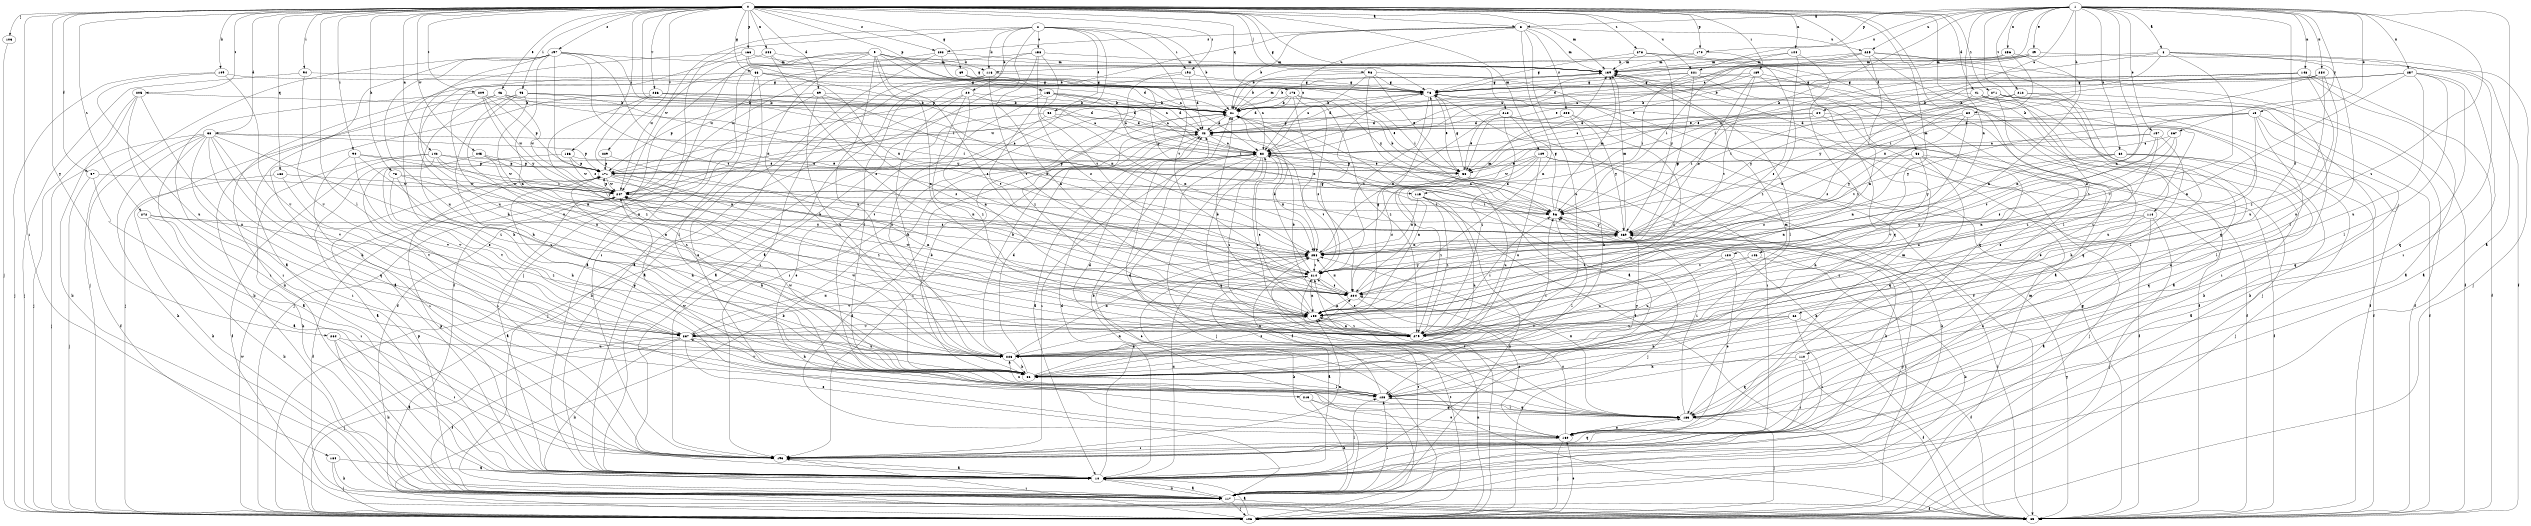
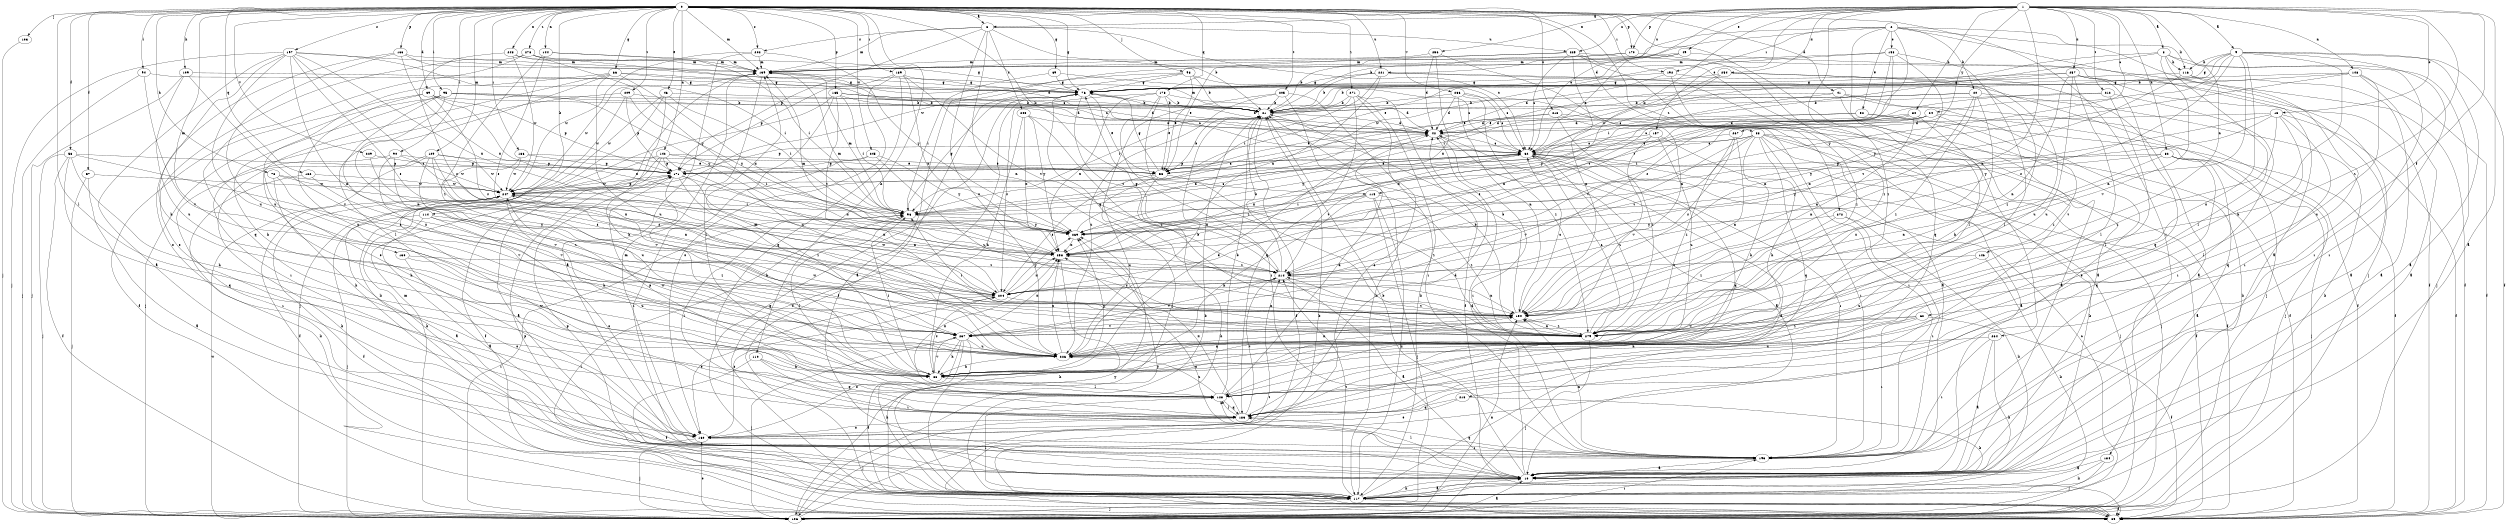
  strict digraph {
    0
    3
    38
    39
    41
    46
    57
    58
    66
    69
    76
    78
    90
    94
    95
    98
    103
    109
    110
    114
    115
    128
    129
    130
    139
    142
    144
    165
    166
    170
    173
    182
    184
    186
    189
    192
    197
    202
    205
    209
    218
    221
    229
    236
    245
    248
    264
    271
    272
    278
    32
    150
    225
    21
    171
    203
    226
    10
    86
    279
    106
    193
    237
    65
    117
    183
    204
    258
    247
    96
    160
    214
    42
    53
    269
    1
    8
    9
    13
    24
    49
    62
    80
    82
    146
    148
    157
    212
    254
    256
    257
    267
    116
    213
    2
    20
    52
    158
    0 -> 3 [label=a]
    0 -> 38 [label=d]
    0 -> 39 [label=d]
    0 -> 41 [label=d]
    0 -> 46 [label=e]
    0 -> 57 [label=f]
    0 -> 58 [label=f]
    0 -> 66 [label=g]
    0 -> 69 [label=g]
    0 -> 76 [label=g]
    0 -> 78 [label=h]
    0 -> 90 [label=i]
    0 -> 94 [label=i]
    0 -> 95 [label=i]
    0 -> 98 [label=j]
    0 -> 103 [label=j]
    0 -> 109 [label=k]
    0 -> 110 [label=k]
    0 -> 114 [label=k]
    0 -> 115 [label=k]
    0 -> 128 [label=l]
    0 -> 129 [label=m]
    0 -> 130 [label=m]
    0 -> 139 [label=m]
    0 -> 142 [label=n]
    0 -> 144 [label=n]
    0 -> 165 [label=p]
    0 -> 166 [label=p]
    0 -> 170 [label=p]
    0 -> 173 [label=q]
    0 -> 182 [label=q]
    0 -> 184 [label=r]
    0 -> 186 [label=r]
    0 -> 189 [label=r]
    0 -> 192 [label=r]
    0 -> 197 [label=s]
    0 -> 202 [label=s]
    0 -> 205 [label=t]
    0 -> 209 [label=t]
    0 -> 218 [label=u]
    0 -> 221 [label=u]
    0 -> 229 [label=v]
    0 -> 236 [label=v]
    0 -> 245 [label=w]
    0 -> 248 [label=x]
    0 -> 264 [label=y]
    0 -> 271 [label=z]
    0 -> 272 [label=z]
    0 -> 278 [label=z]
    3 -> 139 [label=m]
    3 -> 202 [label=s]
    3 -> 32 [label=c]
    3 -> 150 [label=n]
    3 -> 225 [label=u]
    3 -> 21 [label=b]
    3 -> 171 [label=p]
    3 -> 203 [label=s]
    3 -> 226 [label=u]
    38 -> 32 [label=c]
    38 -> 171 [label=p]
    38 -> 10 [label=a]
    38 -> 86 [label=h]
    38 -> 279 [label=z]
    38 -> 106 [label=j]
    38 -> 193 [label=r]
    38 -> 237 [label=v]
    38 -> 65 [label=f]
    38 -> 117 [label=k]
    38 -> 183 [label=q]
    39 -> 21 [label=b]
    39 -> 171 [label=p]
    39 -> 226 [label=u]
    39 -> 65 [label=f]
    39 -> 204 [label=s]
    39 -> 258 [label=x]
    41 -> 21 [label=b]
    41 -> 10 [label=a]
    41 -> 65 [label=f]
    41 -> 117 [label=k]
    41 -> 204 [label=s]
    46 -> 21 [label=b]
    46 -> 86 [label=h]
    46 -> 117 [label=k]
    46 -> 247 [label=w]
    46 -> 96 [label=i]
    57 -> 10 [label=a]
    57 -> 106 [label=j]
    57 -> 247 [label=w]
    58 -> 171 [label=p]
    58 -> 86 [label=h]
    58 -> 106 [label=j]
    58 -> 65 [label=f]
    58 -> 183 [label=q]
    58 -> 204 [label=s]
    66 -> 76 [label=g]
    66 -> 128 [label=l]
    66 -> 32 [label=c]
    66 -> 226 [label=u]
    66 -> 117 [label=k]
    66 -> 258 [label=x]
    66 -> 160 [label=o]
    69 -> 76 [label=g]
    69 -> 32 [label=c]
    69 -> 96 [label=i]
    76 -> 21 [label=b]
    76 -> 65 [label=f]
    76 -> 214 [label=t]
    76 -> 42 [label=d]
    76 -> 53 [label=e]
    78 -> 86 [label=h]
    78 -> 237 [label=v]
    78 -> 258 [label=x]
    78 -> 247 [label=w]
    90 -> 171 [label=p]
    90 -> 279 [label=z]
    90 -> 193 [label=r]
    90 -> 237 [label=v]
    90 -> 247 [label=w]
    94 -> 76 [label=g]
    94 -> 106 [label=j]
    94 -> 237 [label=v]
    95 -> 150 [label=n]
    95 -> 21 [label=b]
    95 -> 226 [label=u]
    95 -> 86 [label=h]
    95 -> 106 [label=j]
    95 -> 42 [label=d]
    95 -> 269 [label=y]
    98 -> 76 [label=g]
    98 -> 32 [label=c]
    98 -> 21 [label=b]
    98 -> 10 [label=a]
    98 -> 65 [label=f]
    98 -> 53 [label=e]
    103 -> 106 [label=j]
    109 -> 76 [label=g]
    109 -> 226 [label=u]
    109 -> 106 [label=j]
    109 -> 237 [label=v]
    110 -> 86 [label=h]
    110 -> 193 [label=r]
    110 -> 65 [label=f]
    110 -> 183 [label=q]
    114 -> 10 [label=a]
    114 -> 279 [label=z]
    114 -> 106 [label=j]
    114 -> 160 [label=o]
    114 -> 269 [label=y]
    115 -> 86 [label=h]
    115 -> 279 [label=z]
    115 -> 106 [label=j]
    115 -> 117 [label=k]
    115 -> 258 [label=x]
    115 -> 96 [label=i]
    128 -> 21 [label=b]
    128 -> 171 [label=p]
    128 -> 226 [label=u]
    128 -> 183 [label=q]
    128 -> 258 [label=x]
    128 -> 42 [label=d]
    129 -> 150 [label=n]
    129 -> 226 [label=u]
    129 -> 65 [label=f]
    129 -> 117 [label=k]
    129 -> 204 [label=s]
    129 -> 247 [label=w]
    129 -> 53 [label=e]
    130 -> 226 [label=u]
    130 -> 160 [label=o]
    130 -> 214 [label=t]
    139 -> 76 [label=g]
    139 -> 128 [label=l]
    139 -> 247 [label=w]
    142 -> 150 [label=n]
    142 -> 171 [label=p]
    142 -> 10 [label=a]
    142 -> 65 [label=f]
    142 -> 117 [label=k]
    142 -> 96 [label=i]
    142 -> 53 [label=e]
    144 -> 139 [label=m]
    144 -> 279 [label=z]
    144 -> 204 [label=s]
    144 -> 96 [label=i]
    165 -> 32 [label=c]
    165 -> 21 [label=b]
    165 -> 226 [label=u]
    165 -> 106 [label=j]
    165 -> 96 [label=i]
    165 -> 214 [label=t]
    165 -> 42 [label=d]
    166 -> 139 [label=m]
    166 -> 226 [label=u]
    166 -> 258 [label=x]
    166 -> 160 [label=o]
    166 -> 42 [label=d]
    170 -> 139 [label=m]
    170 -> 21 [label=b]
    170 -> 279 [label=z]
    173 -> 21 [label=b]
    173 -> 279 [label=z]
    173 -> 193 [label=r]
    173 -> 204 [label=s]
    173 -> 258 [label=x]
    173 -> 42 [label=d]
    173 -> 53 [label=e]
    182 -> 237 [label=v]
    182 -> 117 [label=k]
    182 -> 247 [label=w]
    184 -> 10 [label=a]
    184 -> 106 [label=j]
    184 -> 117 [label=k]
    186 -> 171 [label=p]
    186 -> 237 [label=v]
    186 -> 247 [label=w]
    186 -> 53 [label=e]
    189 -> 76 [label=g]
    189 -> 171 [label=p]
    189 -> 183 [label=q]
    189 -> 258 [label=x]
    189 -> 160 [label=o]
    189 -> 214 [label=t]
    192 -> 76 [label=g]
    192 -> 10 [label=a]
    192 -> 279 [label=z]
    192 -> 42 [label=d]
    197 -> 139 [label=m]
    197 -> 150 [label=n]
    197 -> 226 [label=u]
    197 -> 10 [label=a]
    197 -> 86 [label=h]
    197 -> 106 [label=j]
    197 -> 204 [label=s]
    197 -> 258 [label=x]
    197 -> 96 [label=i]
    197 -> 214 [label=t]
    202 -> 139 [label=m]
    202 -> 10 [label=a]
    202 -> 247 [label=w]
    202 -> 269 [label=y]
    205 -> 21 [label=b]
    205 -> 226 [label=u]
    205 -> 106 [label=j]
    205 -> 193 [label=r]
    205 -> 117 [label=k]
    209 -> 21 [label=b]
    209 -> 171 [label=p]
    209 -> 193 [label=r]
    209 -> 247 [label=w]
    209 -> 269 [label=y]
    218 -> 279 [label=z]
    218 -> 193 [label=r]
    218 -> 65 [label=f]
    218 -> 42 [label=d]
    218 -> 53 [label=e]
    221 -> 76 [label=g]
    221 -> 21 [label=b]
    221 -> 10 [label=a]
    221 -> 106 [label=j]
    221 -> 258 [label=x]
    221 -> 96 [label=i]
    229 -> 171 [label=p]
    229 -> 204 [label=s]
    236 -> 32 [label=c]
    236 -> 150 [label=n]
    236 -> 21 [label=b]
    236 -> 10 [label=a]
    236 -> 279 [label=z]
    236 -> 42 [label=d]
    245 -> 171 [label=p]
    245 -> 279 [label=z]
    245 -> 193 [label=r]
    245 -> 269 [label=y]
    248 -> 139 [label=m]
    248 -> 32 [label=c]
    248 -> 204 [label=s]
    248 -> 247 [label=w]
    264 -> 226 [label=u]
    264 -> 10 [label=a]
    264 -> 193 [label=r]
    264 -> 117 [label=k]
    271 -> 21 [label=b]
    271 -> 65 [label=f]
    271 -> 117 [label=k]
    271 -> 183 [label=q]
    271 -> 96 [label=i]
    271 -> 160 [label=o]
    272 -> 279 [label=z]
    272 -> 193 [label=r]
    272 -> 117 [label=k]
    272 -> 269 [label=y]
    278 -> 76 [label=g]
    278 -> 139 [label=m]
    278 -> 183 [label=q]
    278 -> 160 [label=o]
    278 -> 269 [label=y]
    32 -> 171 [label=p]
    32 -> 279 [label=z]
    32 -> 106 [label=j]
    32 -> 193 [label=r]
    32 -> 65 [label=f]
    32 -> 183 [label=q]
    32 -> 258 [label=x]
    32 -> 214 [label=t]
    32 -> 53 [label=e]
    150 -> 76 [label=g]
    150 -> 32 [label=c]
    150 -> 21 [label=b]
    150 -> 279 [label=z]
    150 -> 237 [label=v]
    225 -> 128 [label=l]
    225 -> 139 [label=m]
    225 -> 32 [label=c]
    225 -> 150 [label=n]
    225 -> 65 [label=f]
    225 -> 183 [label=q]
    225 -> 53 [label=e]
    21 -> 139 [label=m]
    21 -> 65 [label=f]
    21 -> 42 [label=d]
    171 -> 32 [label=c]
    171 -> 150 [label=n]
    171 -> 86 [label=h]
    171 -> 279 [label=z]
    171 -> 258 [label=x]
    171 -> 247 [label=w]
    203 -> 86 [label=h]
    203 -> 279 [label=z]
    203 -> 258 [label=x]
    203 -> 42 [label=d]
    203 -> 269 [label=y]
    226 -> 150 [label=n]
    226 -> 21 [label=b]
    226 -> 86 [label=h]
    226 -> 258 [label=x]
    226 -> 247 [label=w]
    10 -> 128 [label=l]
    10 -> 21 [label=b]
    10 -> 171 [label=p]
    10 -> 117 [label=k]
    10 -> 258 [label=x]
    10 -> 42 [label=d]
    86 -> 128 [label=l]
    86 -> 139 [label=m]
    86 -> 150 [label=n]
    86 -> 237 [label=v]
    86 -> 204 [label=s]
    86 -> 247 [label=w]
    86 -> 96 [label=i]
    86 -> 42 [label=d]
    86 -> 269 [label=y]
    279 -> 32 [label=c]
    279 -> 150 [label=n]
    279 -> 21 [label=b]
    279 -> 106 [label=j]
    279 -> 96 [label=i]
    279 -> 214 [label=t]
    106 -> 139 [label=m]
    106 -> 32 [label=c]
    106 -> 150 [label=n]
    106 -> 21 [label=b]
    106 -> 10 [label=a]
    106 -> 193 [label=r]
    106 -> 247 [label=w]
    106 -> 96 [label=i]
    106 -> 160 [label=o]
    106 -> 214 [label=t]
    193 -> 150 [label=n]
    193 -> 10 [label=a]
    193 -> 183 [label=q]
    237 -> 226 [label=u]
    237 -> 86 [label=h]
    237 -> 106 [label=j]
    237 -> 65 [label=f]
    237 -> 117 [label=k]
    237 -> 258 [label=x]
    237 -> 160 [label=o]
    65 -> 76 [label=g]
    65 -> 21 [label=b]
    65 -> 96 [label=i]
    65 -> 269 [label=y]
    117 -> 128 [label=l]
    117 -> 171 [label=p]
    117 -> 10 [label=a]
    117 -> 106 [label=j]
    117 -> 65 [label=f]
    117 -> 214 [label=t]
    117 -> 42 [label=d]
    117 -> 269 [label=y]
    183 -> 128 [label=l]
    183 -> 106 [label=j]
    183 -> 258 [label=x]
    183 -> 247 [label=w]
    183 -> 96 [label=i]
    183 -> 160 [label=o]
    183 -> 214 [label=t]
    183 -> 42 [label=d]
    204 -> 150 [label=n]
    204 -> 258 [label=x]
    204 -> 247 [label=w]
    204 -> 160 [label=o]
    204 -> 269 [label=y]
    258 -> 139 [label=m]
    258 -> 117 [label=k]
    258 -> 214 [label=t]
    247 -> 171 [label=p]
    247 -> 10 [label=a]
    247 -> 86 [label=h]
    247 -> 65 [label=f]
    247 -> 96 [label=i]
    96 -> 76 [label=g]
    96 -> 128 [label=l]
    96 -> 139 [label=m]
    96 -> 32 [label=c]
    96 -> 269 [label=y]
    160 -> 139 [label=m]
    160 -> 106 [label=j]
    160 -> 193 [label=r]
    160 -> 204 [label=s]
    214 -> 76 [label=g]
    214 -> 150 [label=n]
    214 -> 21 [label=b]
    214 -> 10 [label=a]
    214 -> 237 [label=v]
    214 -> 204 [label=s]
    42 -> 32 [label=c]
    42 -> 10 [label=a]
    42 -> 193 [label=r]
    53 -> 76 [label=g]
    53 -> 21 [label=b]
    53 -> 226 [label=u]
    53 -> 279 [label=z]
    53 -> 117 [label=k]
    53 -> 204 [label=s]
    269 -> 139 [label=m]
    269 -> 258 [label=x]
    269 -> 42 [label=d]
    1 -> 3 [label=a]
    1 -> 115 [label=k]
    1 -> 170 [label=p]
    1 -> 221 [label=u]
    1 -> 32 [label=c]
    1 -> 150 [label=n]
    1 -> 225 [label=u]
    1 -> 10 [label=a]
    1 -> 86 [label=z]
    1 -> 279 [label=z]
    1 -> 8 [label=a]
+   1 -> 9 [label=a]
    1 -> 13 [label=b]
    1 -> 24 [label=c]
    1 -> 49 [label=e]
    1 -> 62 [label=f]
    1 -> 80 [label=h]
    1 -> 82 [label=h]
    1 -> 146 [label=n]
    1 -> 148 [label=n]
    1 -> 157 [label=o]
    1 -> 212 [label=t]
    1 -> 254 [label=x]
    1 -> 256 [label=x]
    1 -> 257 [label=x]
    1 -> 267 [label=y]
    8 -> 128 [label=l]
    8 -> 106 [label=j]
    8 -> 193 [label=r]
    8 -> 237 [label=v]
    8 -> 247 [label=w]
    8 -> 96 [label=i]
    8 -> 116 [label=k]
    9 -> 76 [label=g]
    9 -> 150 [label=n]
    9 -> 21 [label=b]
    9 -> 226 [label=u]
    9 -> 10 [label=a]
    9 -> 86 [label=h]
    9 -> 193 [label=r]
    9 -> 65 [label=f]
    9 -> 204 [label=s]
    9 -> 269 [label=y]
    9 -> 116 [label=k]
    13 -> 128 [label=l]
    13 -> 279 [label=z]
    13 -> 65 [label=f]
    13 -> 183 [label=q]
    13 -> 258 [label=x]
    13 -> 42 [label=d]
    13 -> 269 [label=y]
    24 -> 32 [label=c]
    24 -> 279 [label=z]
    24 -> 65 [label=f]
    24 -> 96 [label=i]
    24 -> 42 [label=d]
    49 -> 139 [label=m]
    49 -> 32 [label=c]
    49 -> 65 [label=f]
    49 -> 53 [label=e]
    62 -> 86 [label=h]
    62 -> 279 [label=z]
    62 -> 193 [label=r]
    62 -> 237 [label=v]
    62 -> 65 [label=f]
    80 -> 150 [label=n]
    80 -> 226 [label=u]
    80 -> 258 [label=x]
    80 -> 214 [label=t]
    80 -> 42 [label=d]
    82 -> 150 [label=n]
    82 -> 171 [label=p]
    82 -> 10 [label=a]
    82 -> 106 [label=j]
    82 -> 183 [label=q]
    82 -> 269 [label=y]
    146 -> 226 [label=u]
    146 -> 117 [label=k]
    146 -> 214 [label=t]
    148 -> 76 [label=g]
    148 -> 21 [label=b]
    148 -> 226 [label=u]
    148 -> 10 [label=a]
    148 -> 65 [label=f]
    148 -> 269 [label=y]
    157 -> 32 [label=c]
    157 -> 226 [label=u]
    157 -> 86 [label=h]
    157 -> 237 [label=v]
    157 -> 269 [label=y]
    212 -> 128 [label=l]
    212 -> 21 [label=b]
    212 -> 193 [label=r]
    212 -> 269 [label=y]
    254 -> 76 [label=g]
    254 -> 226 [label=u]
    254 -> 279 [label=z]
    254 -> 96 [label=i]
    254 -> 53 [label=e]
    256 -> 139 [label=m]
    256 -> 150 [label=n]
    256 -> 258 [label=x]
    256 -> 42 [label=d]
    257 -> 76 [label=g]
    257 -> 128 [label=l]
    257 -> 150 [label=n]
    257 -> 226 [label=u]
    257 -> 10 [label=a]
    257 -> 183 [label=q]
    257 -> 53 [label=e]
    267 -> 32 [label=c]
    267 -> 150 [label=n]
    267 -> 204 [label=s]
    267 -> 214 [label=t]
    116 -> 76 [label=g]
    116 -> 10 [label=a]
    116 -> 193 [label=r]
    116 -> 214 [label=t]
    213 -> 117 [label=k]
    213 -> 183 [label=q]
    213 -> 160 [label=o]
    2 -> 192 [label=r]
    2 -> 21 [label=b]
    2 -> 10 [label=a]
    2 -> 106 [label=j]
    2 -> 247 [label=w]
    2 -> 214 [label=t]
    2 -> 116 [label=k]
    2 -> 213 [label=t]
    2 -> 20 [label=b]
    2 -> 52 [label=e]
    2 -> 158 [label=o]
    20 -> 32 [label=c]
    20 -> 150 [label=n]
    20 -> 21 [label=b]
    20 -> 86 [label=h]
    20 -> 279 [label=z]
    20 -> 117 [label=k]
    52 -> 106 [label=j]
    52 -> 258 [label=x]
    52 -> 160 [label=o]
    52 -> 42 [label=d]
    158 -> 128 [label=l]
    158 -> 139 [label=m]
    158 -> 150 [label=n]
    158 -> 204 [label=s]
    158 -> 247 [label=w]
    158 -> 214 [label=t]
  }
